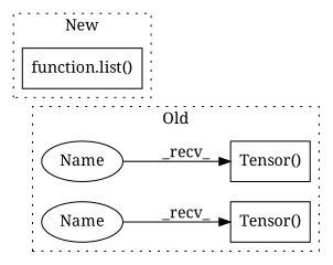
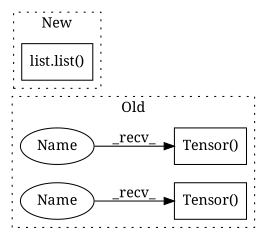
  digraph {
    rankdir=LR
    fontname="Noto Serif"
    node [a=75 l="16,1" shape=box fontname="Noto Serif"]
    edge [fontname="Noto Serif"]
    n1 [label="Tensor()" s="2469,2517"]
    n2 [label="Tensor()" s="2543,2601"]
    n3 [a=87 l=8 label=Name s=2543 shape=ellipse]
    n4 [a=87 l=8 label=Name s=2469 shape=ellipse]
-   n5 [l=6 label="function.list()" s=2586]
+   n5 [l=6 label="list.list()" s=2586]
    subgraph cluster_1 {
      label=Old
      style=dotted
      n1
      n2
      n3
      n4
    }
    subgraph cluster_2 {
      label=New
      style=dotted
      n5
    }
    n3 -> n2 [label=_recv_]
    n4 -> n1 [label=_recv_]
  }
